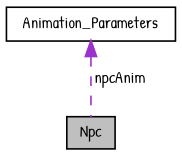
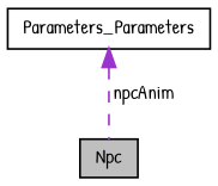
  digraph {
    fontname="Patrick Hand"
    node [color=black fontname="Patrick Hand" fontsize=10 shape=record style=filled]
    n1 [fillcolor=grey75 fontcolor=black height=0.2 label=Npc width=0.4]
-   n2 [fillcolor=white height=0.2 label=Animation_Parameters width=0.4]
+   n2 [fillcolor=white height=0.2 label=Parameters_Parameters width=0.4]
    n2 -> n1 [color=darkorchid3 dir=back fontname="Patrick Hand" fontsize=10 label=" npcAnim" labelfontname=Helvetica labelfontsize=10 style=dashed]
  }
